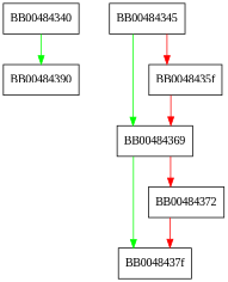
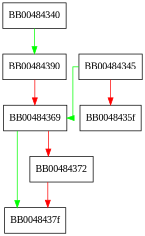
  digraph {
    fontname="Liberation Serif"
    splines=ortho
    node [fontname="Liberation Serif" shape=box]
    edge [color=red fontname="Liberation Serif"]
    BB00484340
    BB00484390
    BB00484345
    BB00484369
    BB0048435f
    BB0048437f
    BB00484372
    BB00484340 -> BB00484390 [color=green]
    BB00484345 -> BB00484369 [color=green]
    BB00484345 -> BB0048435f
    BB00484369 -> BB0048437f [color=green]
    BB00484369 -> BB00484372
-   BB0048435f -> BB00484369
+   BB00484390 -> BB00484369
    BB00484372 -> BB0048437f
  }
